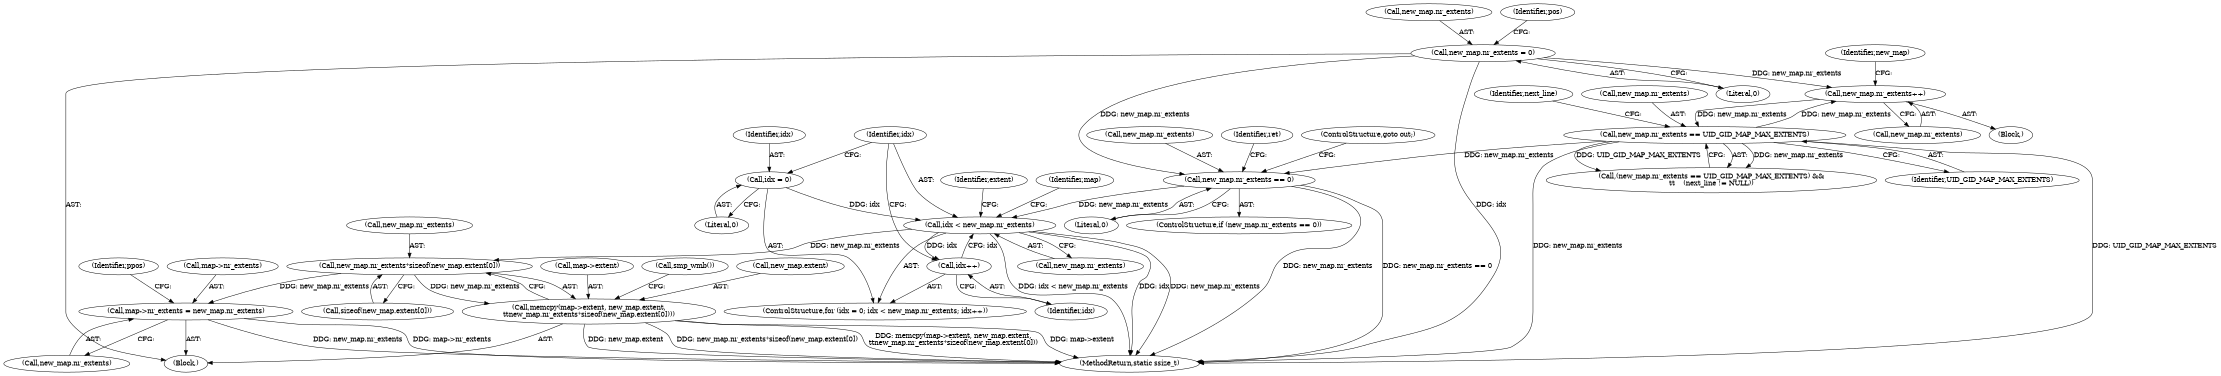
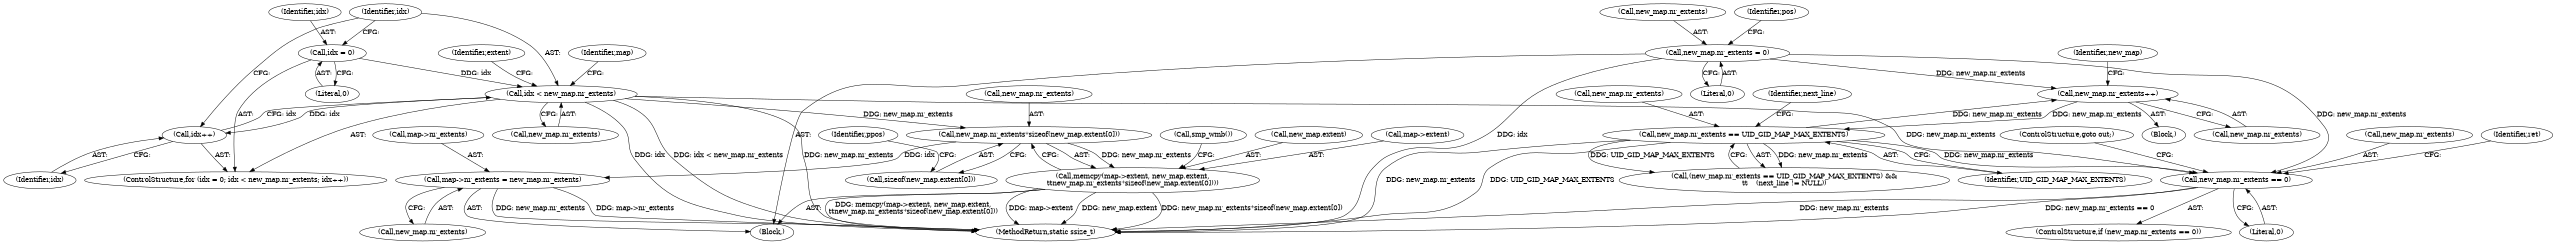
  digraph {
    n1 [label="(Call,new_map.nr_extents*sizeof(new_map.extent[0]))"]
    n2 [label="(Call,memcpy(map->extent, new_map.extent,\n\t\tnew_map.nr_extents*sizeof(new_map.extent[0])))"]
    n3 [label="(Call,map->nr_extents = new_map.nr_extents)"]
    n4 [label="(Call,sizeof(new_map.extent[0]))"]
    n5 [label="(MethodReturn,static ssize_t)"]
    n6 [label="(Block,)"]
    n7 [label="(Call,new_map.nr_extents)"]
    n8 [label="(Call,idx < new_map.nr_extents)"]
    n9 [label="(Call,idx++)"]
    n10 [label="(Call,new_map.nr_extents)"]
    n11 [label="(ControlStructure,for (idx = 0; idx < new_map.nr_extents; idx++))"]
    n12 [label="(Identifier,idx)"]
    n13 [label="(Call,idx = 0)"]
    n14 [label="(Literal,0)"]
    n15 [label="(Call,new_map.nr_extents == 0)"]
    n16 [label="(ControlStructure,if (new_map.nr_extents == 0))"]
    n17 [label="(Literal,0)"]
    n18 [label="(Call,new_map.nr_extents == UID_GID_MAP_MAX_EXTENTS)"]
    n19 [label="(Call,new_map.nr_extents++)"]
    n20 [label="(Call,(new_map.nr_extents == UID_GID_MAP_MAX_EXTENTS) &&\n\t\t    (next_line != NULL))"]
    n21 [label="(Identifier,UID_GID_MAP_MAX_EXTENTS)"]
    n22 [label="(Call,new_map.nr_extents)"]
    n23 [label="(Block,)"]
    n24 [label="(Call,new_map.nr_extents = 0)"]
    n25 [label="(Literal,0)"]
    n26 [label="(Identifier,idx)"]
    n27 [label="(Call,new_map.nr_extents)"]
    n28 [label="(Call,new_map.nr_extents)"]
    n29 [label="(Identifier,extent)"]
    n30 [label="(Identifier,next_line)"]
    n31 [label="(Identifier,ppos)"]
    n32 [label="(Call,map->extent)"]
    n33 [label="(Call,smp_wmb())"]
    n34 [label="(Identifier,pos)"]
    n35 [label="(Identifier,idx)"]
    n36 [label="(Identifier,new_map)"]
    n37 [label="(Call,new_map.nr_extents)"]
    n38 [label="(Identifier,map)"]
    n39 [label="(Call,map->nr_extents)"]
    n40 [label="(Identifier,ret)"]
    n41 [label="(Call,new_map.extent)"]
    n42 [label="(Call,new_map.nr_extents)"]
    n43 [label="(ControlStructure,goto out;)"]
    n1 -> n2 [label="AST: "]
    n1 -> n2 [label="DDG: new_map.nr_extents"]
-   n1 -> n3 [label="DDG: new_map.nr_extents"]
+   n1 -> n3 [label="DDG: idx"]
    n1 -> n4 [label="CFG: "]
    n2 -> n1 [label="CFG: "]
    n2 -> n5 [label="DDG: new_map.nr_extents*sizeof(new_map.extent[0])"]
    n2 -> n5 [label="DDG: memcpy(map->extent, new_map.extent,\n\t\tnew_map.nr_extents*sizeof(new_map.extent[0]))"]
    n2 -> n5 [label="DDG: map->extent"]
    n2 -> n5 [label="DDG: new_map.extent"]
    n2 -> n6 [label="AST: "]
    n3 -> n5 [label="DDG: new_map.nr_extents"]
    n3 -> n5 [label="DDG: map->nr_extents"]
    n3 -> n6 [label="AST: "]
    n3 -> n7 [label="CFG: "]
    n4 -> n1 [label="AST: "]
    n7 -> n3 [label="AST: "]
    n8 -> n1 [label="DDG: new_map.nr_extents"]
    n8 -> n5 [label="DDG: idx < new_map.nr_extents"]
    n8 -> n5 [label="DDG: idx"]
    n8 -> n5 [label="DDG: new_map.nr_extents"]
    n8 -> n9 [label="DDG: idx"]
    n8 -> n10 [label="CFG: "]
    n8 -> n11 [label="AST: "]
    n9 -> n8 [label="CFG: idx"]
    n9 -> n11 [label="AST: "]
    n9 -> n12 [label="CFG: "]
    n10 -> n8 [label="AST: "]
    n12 -> n9 [label="AST: "]
    n13 -> n8 [label="DDG: idx"]
    n13 -> n11 [label="AST: "]
    n13 -> n14 [label="CFG: "]
    n14 -> n13 [label="AST: "]
    n15 -> n5 [label="DDG: new_map.nr_extents"]
    n15 -> n5 [label="DDG: new_map.nr_extents == 0"]
-   n15 -> n8 [label="DDG: new_map.nr_extents"]
+   n8 -> n15 [label="DDG: new_map.nr_extents"]
    n15 -> n16 [label="AST: "]
    n15 -> n17 [label="CFG: "]
    n17 -> n15 [label="AST: "]
    n18 -> n5 [label="DDG: new_map.nr_extents"]
    n18 -> n5 [label="DDG: UID_GID_MAP_MAX_EXTENTS"]
    n18 -> n15 [label="DDG: new_map.nr_extents"]
    n18 -> n19 [label="DDG: new_map.nr_extents"]
    n18 -> n20 [label="AST: "]
    n18 -> n20 [label="DDG: new_map.nr_extents"]
    n18 -> n20 [label="DDG: UID_GID_MAP_MAX_EXTENTS"]
    n18 -> n21 [label="CFG: "]
    n19 -> n18 [label="DDG: new_map.nr_extents"]
    n19 -> n22 [label="CFG: "]
    n19 -> n23 [label="AST: "]
    n20 -> n18 [label="CFG: "]
    n21 -> n18 [label="AST: "]
    n22 -> n19 [label="AST: "]
    n24 -> n5 [label="DDG: idx"]
    n24 -> n6 [label="AST: "]
    n24 -> n15 [label="DDG: new_map.nr_extents"]
    n24 -> n19 [label="DDG: new_map.nr_extents"]
    n24 -> n25 [label="CFG: "]
    n25 -> n24 [label="AST: "]
    n26 -> n13 [label="AST: "]
    n27 -> n15 [label="AST: "]
    n28 -> n24 [label="AST: "]
    n29 -> n8 [label="CFG: "]
    n30 -> n18 [label="CFG: "]
-   n31 -> n3 [label="CFG: "]
+   n31 -> n4 [label="CFG: "]
    n32 -> n2 [label="AST: "]
    n33 -> n2 [label="CFG: "]
    n34 -> n24 [label="CFG: "]
    n35 -> n8 [label="AST: "]
    n35 -> n9 [label="CFG: "]
    n35 -> n13 [label="CFG: "]
    n36 -> n19 [label="CFG: "]
    n37 -> n18 [label="AST: "]
    n38 -> n8 [label="CFG: "]
    n39 -> n3 [label="AST: "]
    n40 -> n15 [label="CFG: "]
    n41 -> n2 [label="AST: "]
    n42 -> n1 [label="AST: "]
    n43 -> n15 [label="CFG: "]
  }
